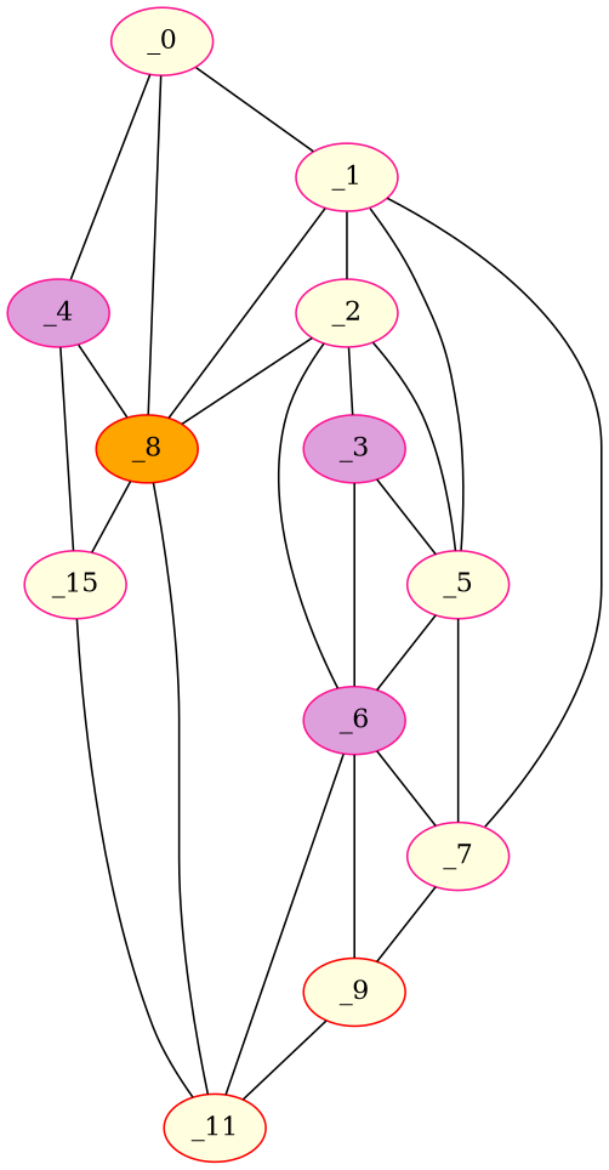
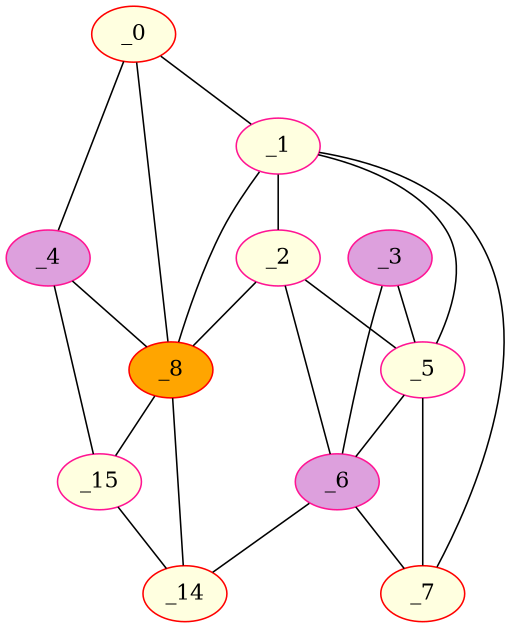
  graph {
    node [color=deeppink fillcolor=lightyellow style=filled x=55]
    edge [valence=2]
-   _0 [x=33 y=5]
+   _0 [color=red x=33 y=5]
    _1 [x=36 y=78]
    _4 [fillcolor=plum y=2]
    _8 [color=red fillcolor=orange x=73 y=32]
    _2 [x=49 y=87]
    _5 [y=102]
-   _7 [x=68 y=125]
+   _7 [color=red x=68 y=125]
    n8 [label=_15 x=95 y=27]
-   _11 [color=red x=97 y=34]
+   _11 [color=red x=97 y=34 label=_14]
    _3 [fillcolor=plum x=53 y=93]
    _6 [fillcolor=plum x=65 y=90]
-   _9 [color=red x=89 y=122]
    _0 -- _1 [valence=1]
    _0 -- _4 [valence=1]
    _0 -- _8
    _1 -- _8
    _1 -- _2
    _1 -- _5
    _1 -- _7 [valence=1]
    _4 -- _8 [valence=1]
    _4 -- n8 [valence=1]
    _8 -- n8
    _8 -- _11
    _2 -- _8
    _2 -- _5
-   _2 -- _3
    _2 -- _6 [valence=1]
    _5 -- _7
    _5 -- _6
-   _7 -- _9 [valence=1]
    n8 -- _11 [valence=1]
    _3 -- _5 [valence=1]
    _3 -- _6
    _6 -- _7 [valence=1]
    _6 -- _11 [valence=1]
-   _6 -- _9
-   _9 -- _11 [valence=1]
  }
